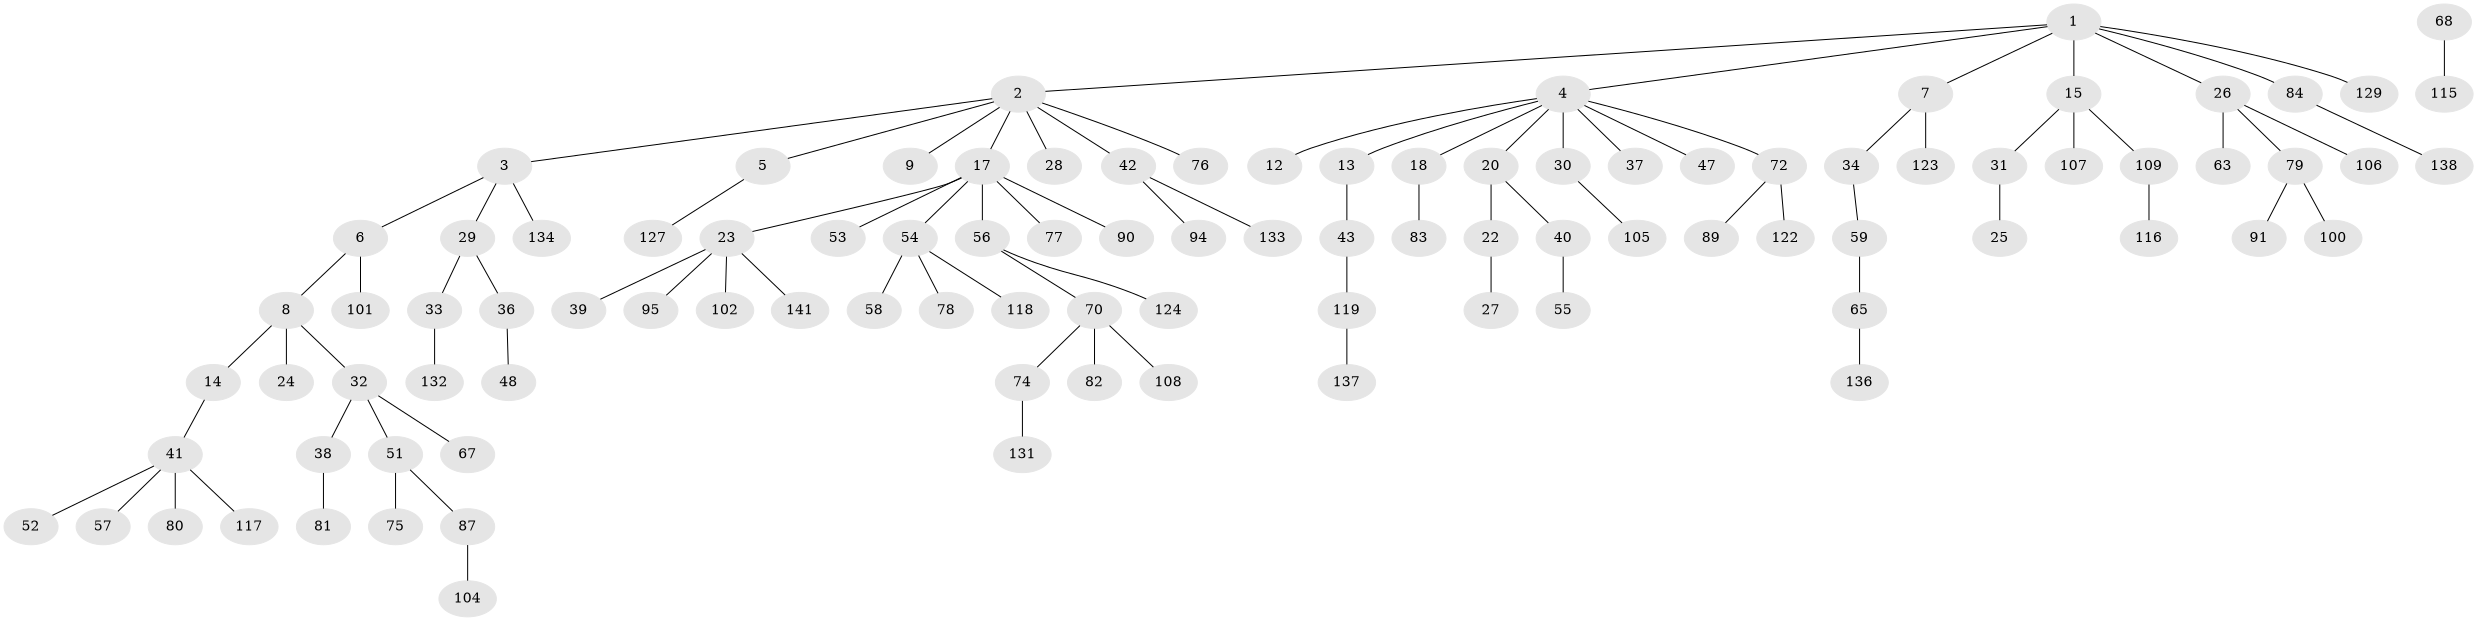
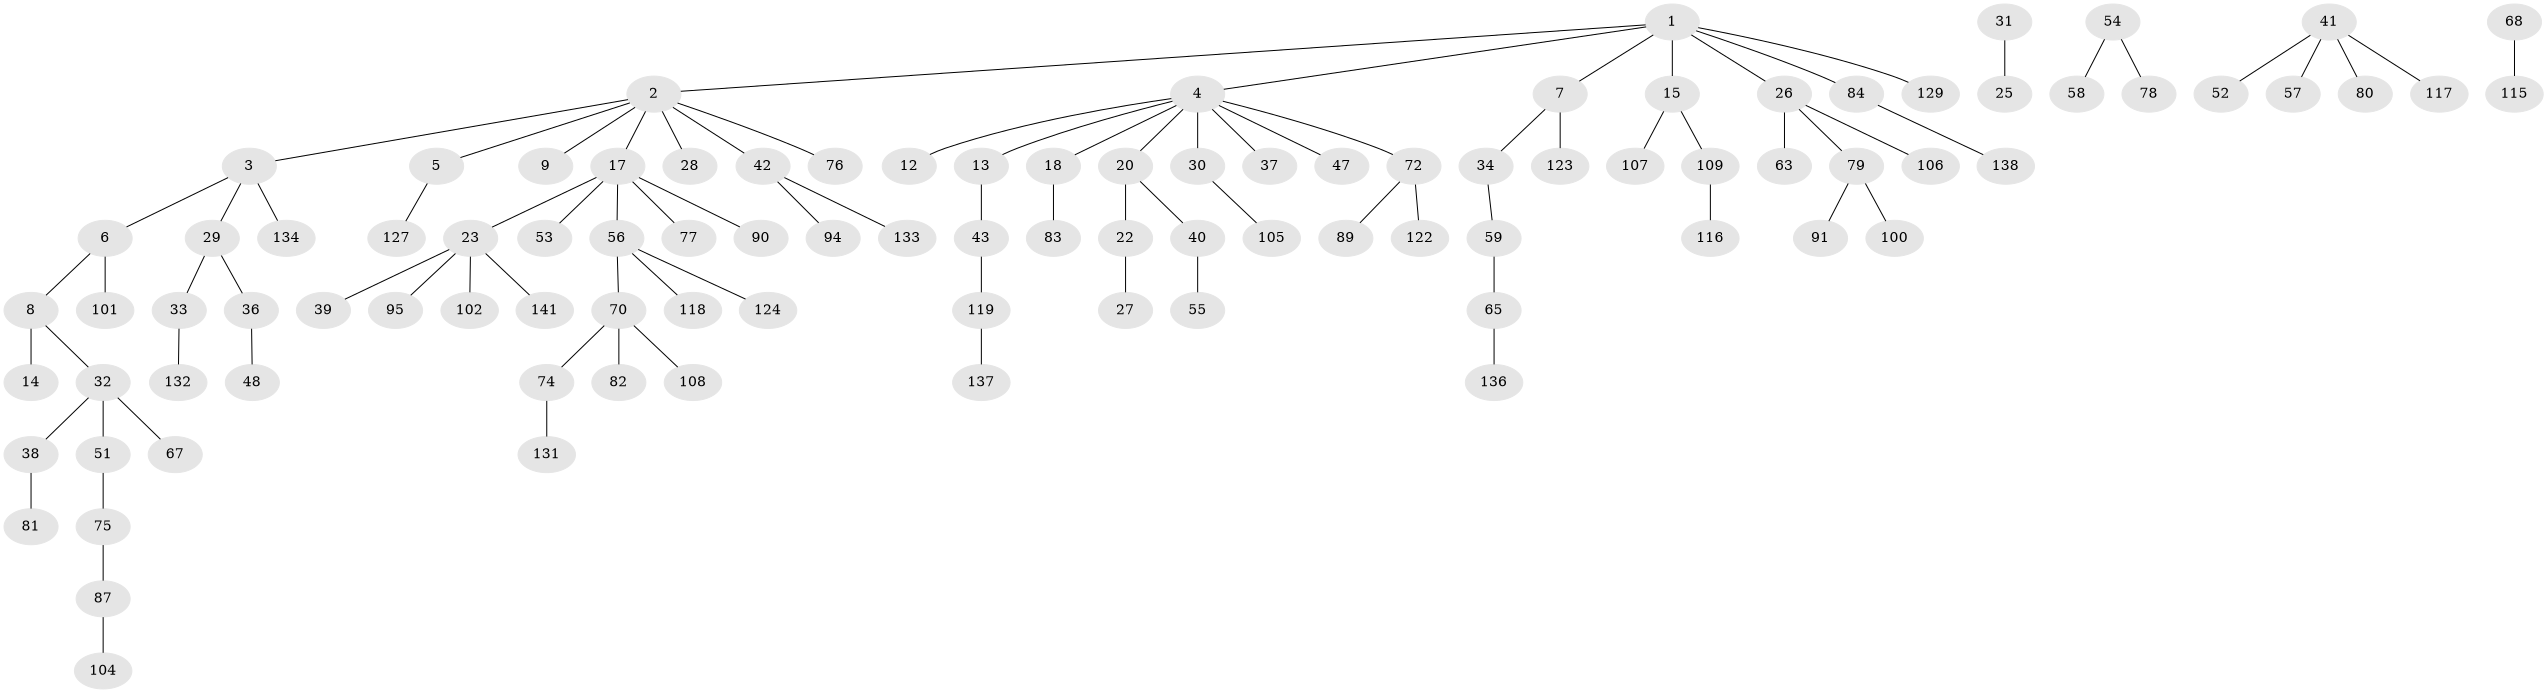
  graph {
    node [color=gray90 style=filled]
    1 [super="+35"]
    2 [super="+16"]
    4 [super="+11"]
    7 [super="+135"]
    15 [super="+103"]
    26 [super="+114"]
    84
    129 [super="+130"]
    3 [super="+73"]
    5 [super="+86"]
    9
    17 [super="+19"]
    28
    42 [super="+50"]
    76
    12
    13
    18 [super="+61"]
    20 [super="+21"]
    30
    37
    47 [super="+60"]
    72
    34
    123
    31
    107 [super="+125"]
    109
    63
    79 [super="+140"]
    106
    138
    6
    29 [super="+46"]
    134
    127
    23 [super="+96"]
    53 [super="+71"]
    54 [super="+128"]
    56 [super="+92"]
    77
    90
    94
    133
    8 [super="+10"]
    101
    33
    36
    43 [super="+49"]
    83
    22 [super="+45"]
    40 [super="+98"]
    105
    89 [super="+99"]
    122 [super="+126"]
    14 [super="+85"]
-   24
    32
    25 [super="+44"]
    59 [super="+66"]
    41 [super="+69"]
    38 [super="+88"]
    51 [super="+62"]
    67
    119
    52 [super="+64"]
    57 [super="+93"]
    80
    117
    116
    39
    95
    102
    141
    58
    78
    70 [super="+121"]
    118
    124
    27
    55
    91
    100
    132
    48 [super="+110"]
    81 [super="+113"]
    75
    87 [super="+97"]
    65 [super="+120"]
    137
    104 [super="+112"]
    68
    115
    74 [super="+139"]
    82
    108 [super="+111"]
    136
    131
    1 -- 2
    1 -- 4
    1 -- 7
    1 -- 15
    1 -- 26
    1 -- 84
    1 -- 129
    2 -- 3
    2 -- 5
    2 -- 9
    2 -- 17
    2 -- 28
    2 -- 42
    2 -- 76
    4 -- 12
    4 -- 13
    4 -- 18
    4 -- 20
    4 -- 30
    4 -- 37
    4 -- 47
    4 -- 72
    7 -- 34
    7 -- 123
-   15 -- 31
    15 -- 107
    15 -- 109
    26 -- 63
    26 -- 79
    26 -- 106
    84 -- 138
    3 -- 6
    3 -- 29
    3 -- 134
    5 -- 127
    17 -- 23
    17 -- 53
-   17 -- 54
    17 -- 56
    17 -- 77
    17 -- 90
    42 -- 94
    42 -- 133
    13 -- 43
    18 -- 83
    20 -- 22
    20 -- 40
    30 -- 105
    72 -- 89
    72 -- 122
    34 -- 59
    31 -- 25
    109 -- 116
    79 -- 91
    79 -- 100
    6 -- 8
    6 -- 101
    29 -- 33
    29 -- 36
    23 -- 39
    23 -- 95
    23 -- 102
    23 -- 141
    54 -- 58
    54 -- 78
    56 -- 70
-   54 -- 118
+   56 -- 118
    56 -- 124
    8 -- 14
-   8 -- 24
    8 -- 32
    33 -- 132
    36 -- 48
    43 -- 119
    22 -- 27
    40 -- 55
-   14 -- 41
    32 -- 38
    32 -- 51
    32 -- 67
    59 -- 65
    41 -- 52
    41 -- 57
    41 -- 80
    41 -- 117
    38 -- 81
    51 -- 75
-   51 -- 87
+   75 -- 87
    119 -- 137
    70 -- 74
    70 -- 82
    70 -- 108
    87 -- 104
    65 -- 136
    68 -- 115
    74 -- 131
  }
